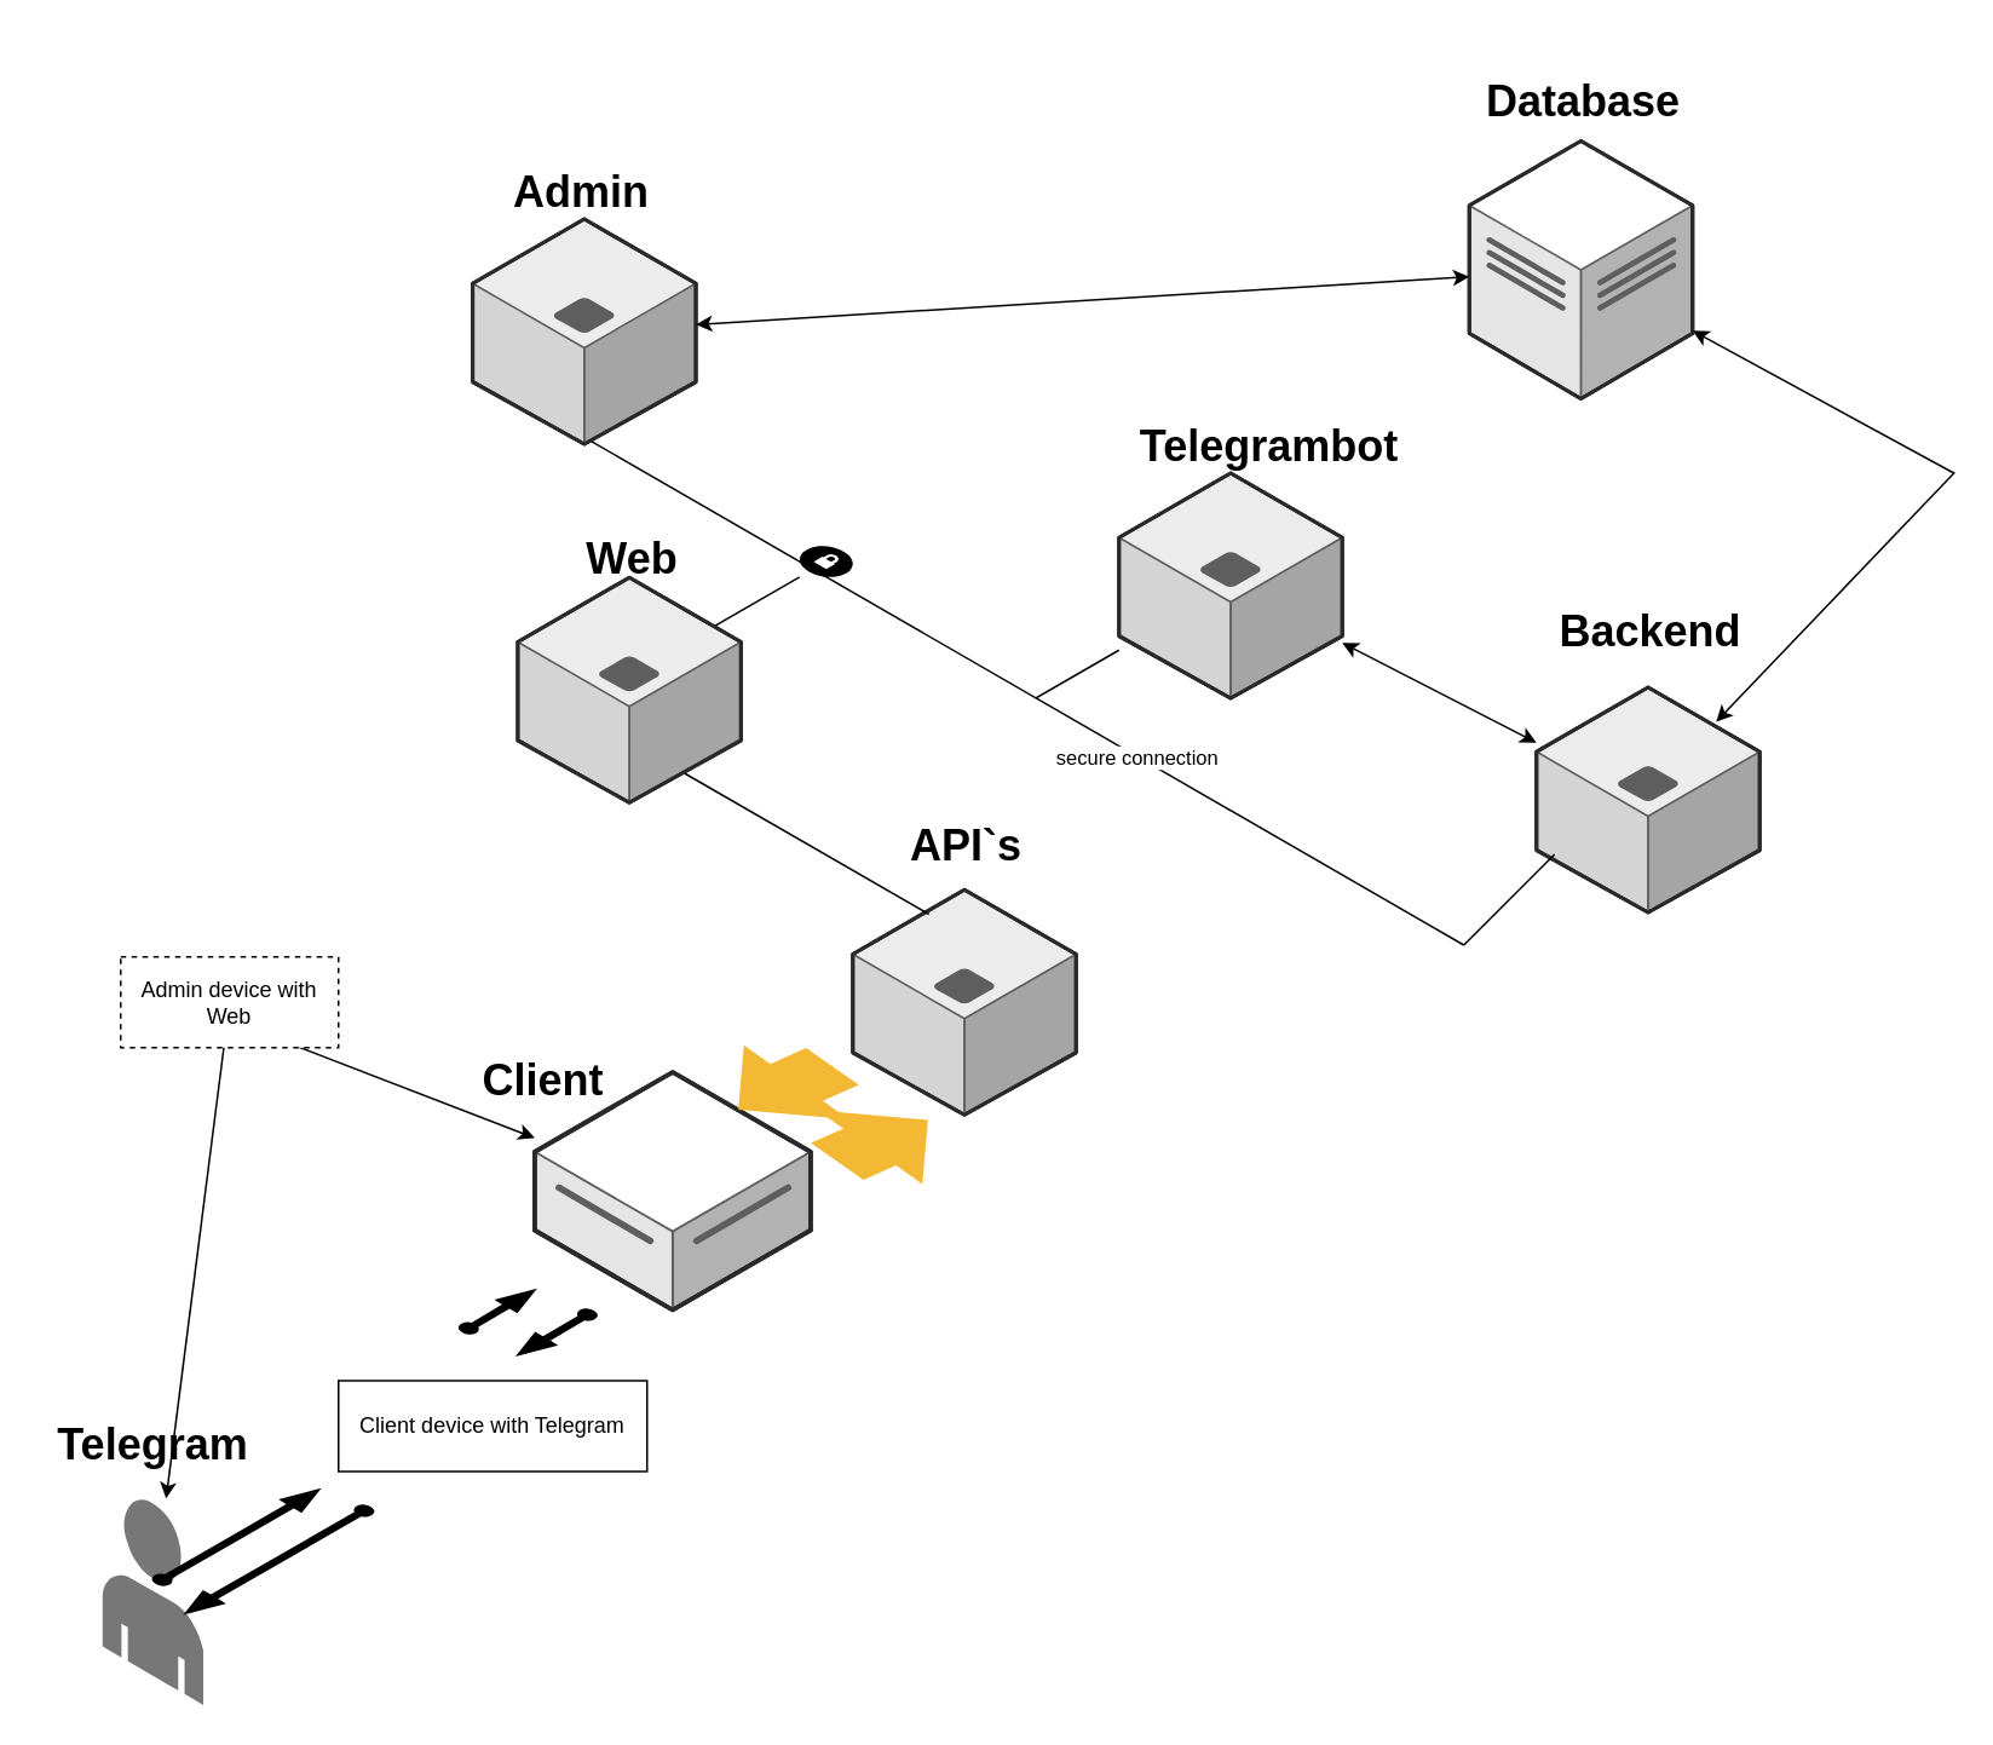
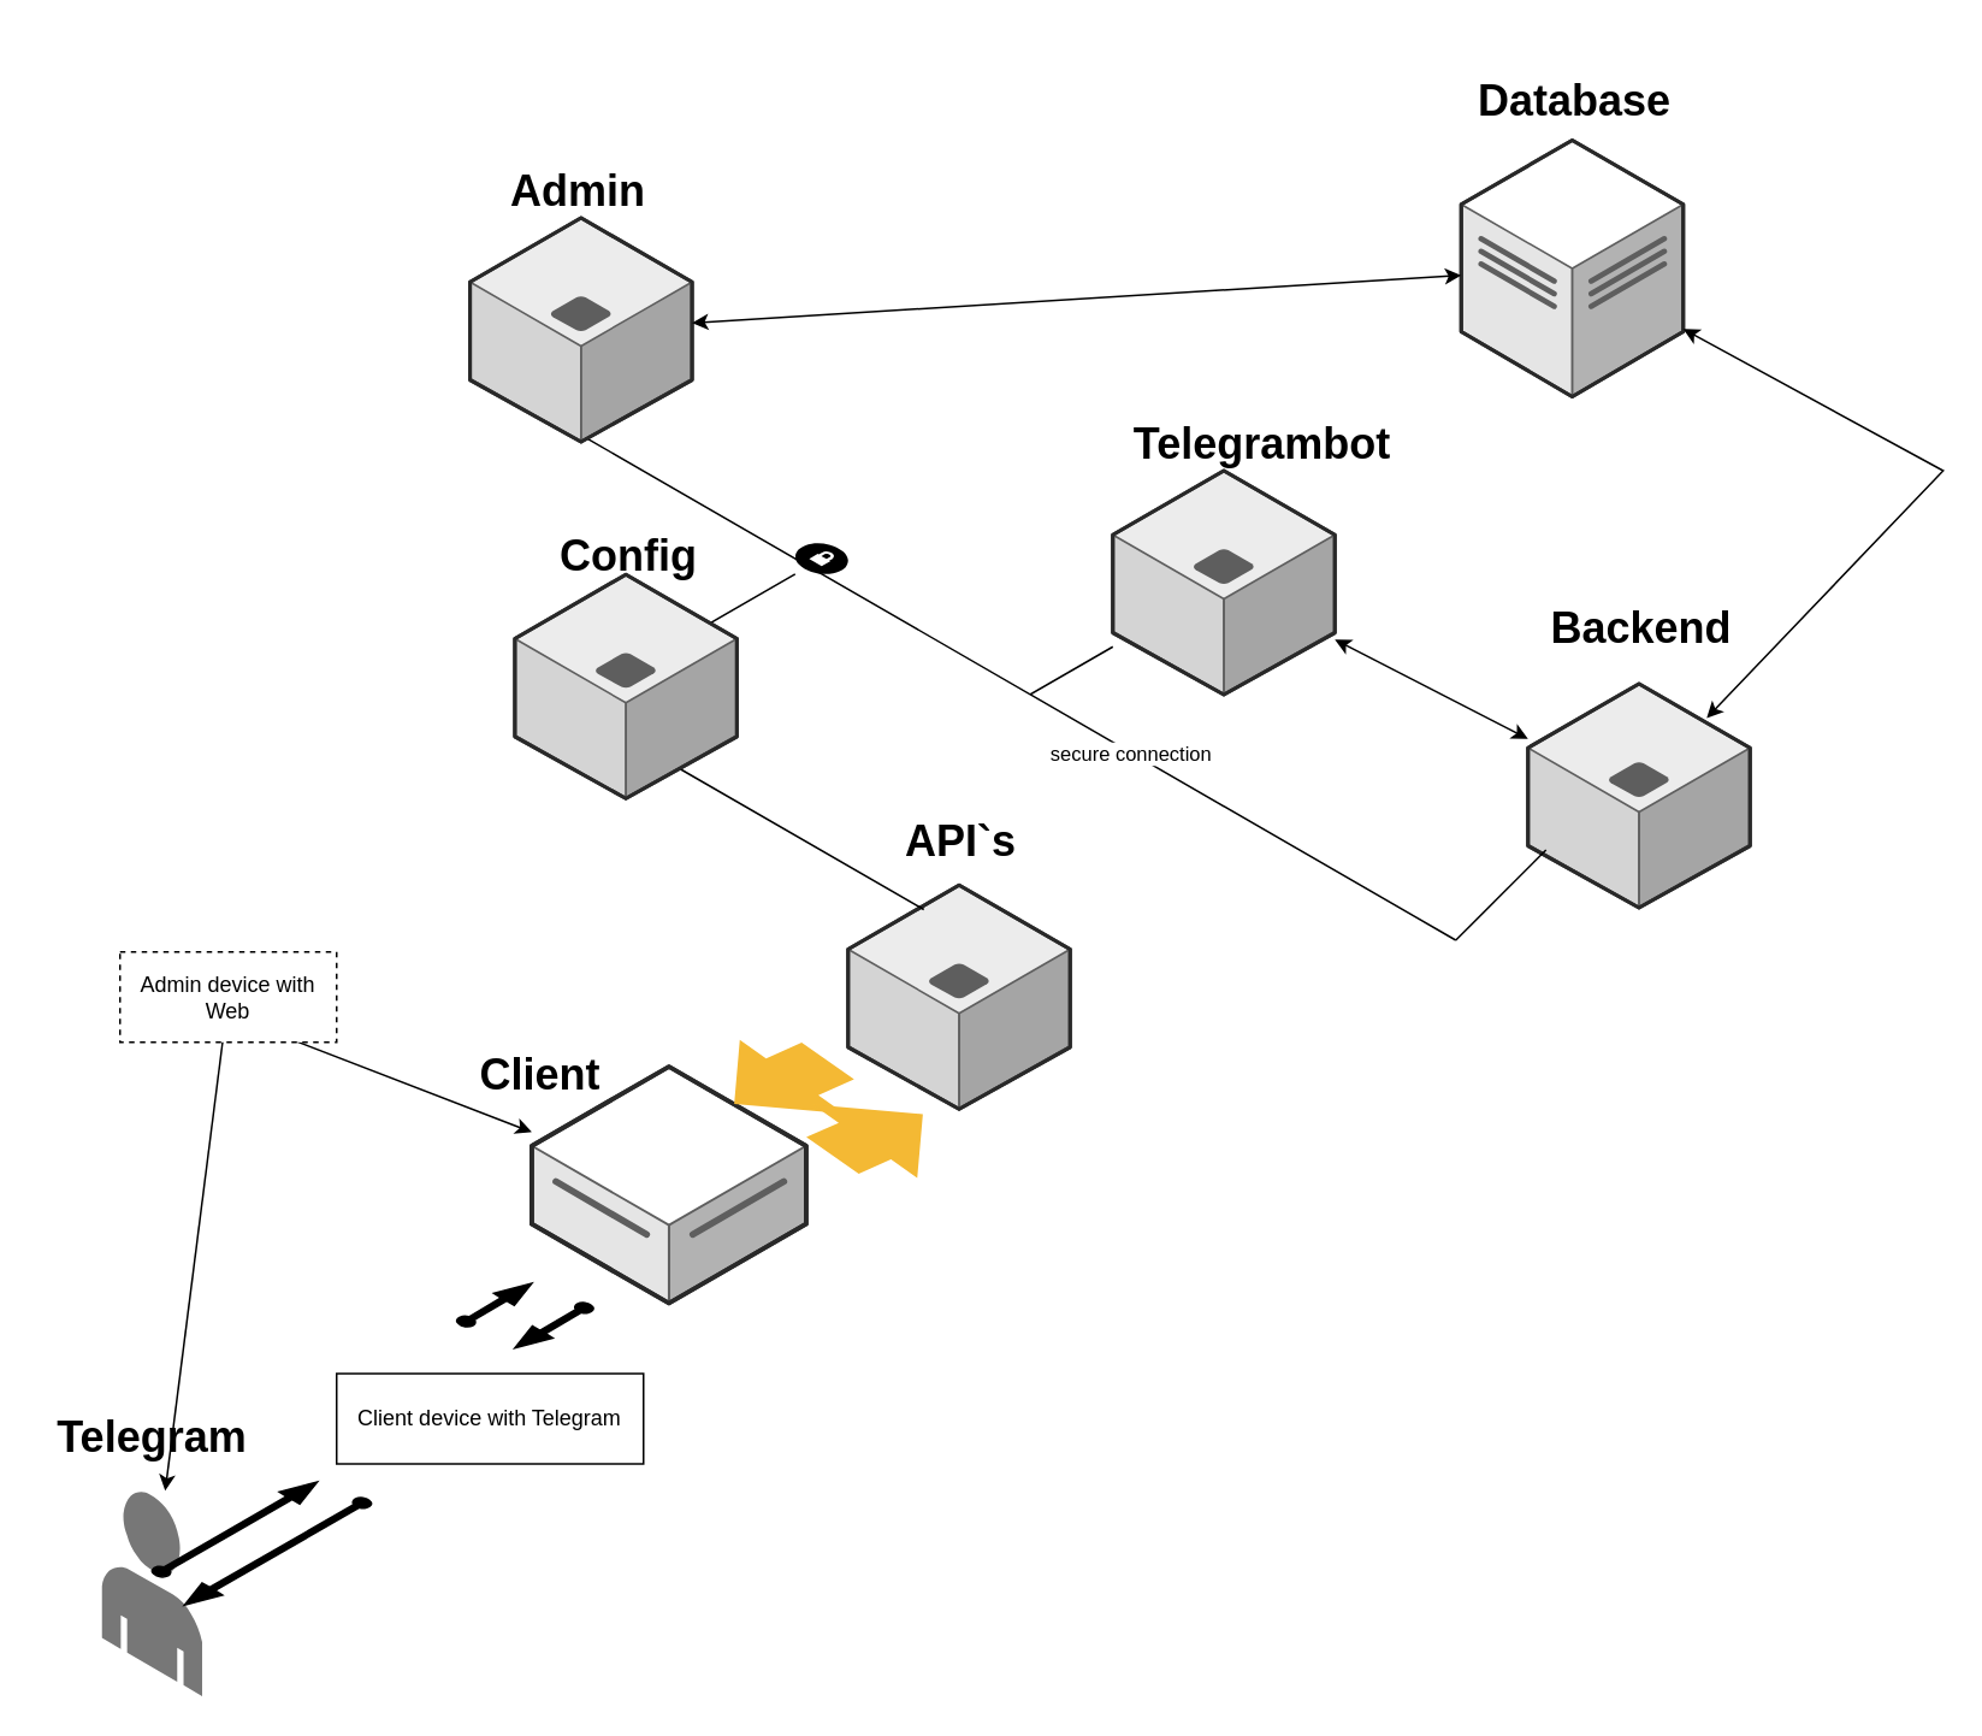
  <mxCell id="0" />
  <mxCell id="1" parent="0" />
  <mxCell id="2" value="" style="verticalLabelPosition=bottom;html=1;verticalAlign=top;strokeWidth=1;align=center;outlineConnect=0;dashed=0;outlineConnect=0;shape=mxgraph.aws3d.dataCenter;strokeColor=#5E5E5E;aspect=fixed;fontSize=11;" parent="1" vertex="1"><mxGeometry x="809" y="77" width="123" height="142" as="geometry" /></mxCell>
  <mxCell id="3" value="" style="verticalLabelPosition=bottom;html=1;verticalAlign=top;strokeWidth=1;align=center;outlineConnect=0;dashed=0;outlineConnect=0;shape=mxgraph.aws3d.end_user;strokeColor=none;fillColor=#777777;aspect=fixed;" parent="1" vertex="1"><mxGeometry x="56" y="824.88" width="55.5" height="113.79" as="geometry" /></mxCell>
  <mxCell id="4" value="" style="verticalLabelPosition=bottom;html=1;verticalAlign=top;strokeWidth=1;align=center;outlineConnect=0;dashed=0;outlineConnect=0;shape=mxgraph.aws3d.dataServer;strokeColor=#5E5E5E;aspect=fixed;fontSize=11;" parent="1" vertex="1"><mxGeometry x="294.1" y="590" width="152" height="130.99" as="geometry" /></mxCell>
  <mxCell id="5" value="&lt;h1&gt;Client&lt;/h1&gt;" style="text;html=1;strokeColor=none;fillColor=none;align=center;verticalAlign=middle;whiteSpace=wrap;rounded=0;" parent="1" vertex="1"><mxGeometry x="236" y="559.01" width="126" height="72" as="geometry" /></mxCell>
  <mxCell id="6" value="" style="verticalLabelPosition=bottom;html=1;verticalAlign=top;strokeWidth=1;align=center;outlineConnect=0;dashed=0;outlineConnect=0;shape=mxgraph.aws3d.arrowNE;fillColor=#000000;aspect=fixed;fontSize=11;" parent="1" vertex="1"><mxGeometry x="83.75" y="820" width="91.5" height="52.29" as="geometry" /></mxCell>
  <mxCell id="7" value="" style="verticalLabelPosition=bottom;html=1;verticalAlign=top;strokeWidth=1;align=center;outlineConnect=0;dashed=0;outlineConnect=0;shape=mxgraph.aws3d.arrowSW;fillColor=#000000;aspect=fixed;fontSize=11;shadow=0;sketch=0;" parent="1" vertex="1"><mxGeometry x="101.75" y="829" width="103.47" height="59.13" as="geometry" /></mxCell>
  <mxCell id="8" value="&lt;h1&gt;Database&lt;/h1&gt;" style="text;html=1;strokeColor=none;fillColor=none;align=center;verticalAlign=middle;whiteSpace=wrap;rounded=0;" parent="1" vertex="1"><mxGeometry x="809" y="20" width="126" height="72" as="geometry" /></mxCell>
  <mxCell id="9" value="" style="verticalLabelPosition=bottom;html=1;verticalAlign=top;strokeWidth=1;align=center;outlineConnect=0;dashed=0;outlineConnect=0;shape=mxgraph.aws3d.application_server;fillColor=#ECECEC;strokeColor=#5E5E5E;aspect=fixed;shadow=0;sketch=0;fontSize=11;" parent="1" vertex="1"><mxGeometry x="469.34" y="489.51" width="123" height="124" as="geometry" /></mxCell>
  <mxCell id="10" value="&lt;h1&gt;&lt;span class=&quot;VIiyi&quot; lang=&quot;en&quot;&gt;&lt;span class=&quot;JLqJ4b ChMk0b&quot;&gt;&lt;span class=&quot;Q4iAWc&quot;&gt;API`s&lt;/span&gt;&lt;/span&gt;&lt;/span&gt;&lt;/h1&gt;" style="text;html=1;strokeColor=none;fillColor=none;align=center;verticalAlign=middle;whiteSpace=wrap;rounded=0;" parent="1" vertex="1"><mxGeometry x="469.34" y="430" width="126" height="72" as="geometry" /></mxCell>
  <mxCell id="11" value="" style="verticalLabelPosition=bottom;html=1;verticalAlign=top;strokeWidth=1;align=center;outlineConnect=0;dashed=0;outlineConnect=0;shape=mxgraph.aws3d.flatEdge2;strokeColor=none;fillColor=#F4B934;aspect=fixed;shadow=0;sketch=0;fontSize=11;rotation=-175;" parent="1" vertex="1"><mxGeometry x="407.74" y="576.51" width="64.96" height="37" as="geometry" /></mxCell>
  <mxCell id="12" value="" style="verticalLabelPosition=bottom;html=1;verticalAlign=top;strokeWidth=1;align=center;outlineConnect=0;dashed=0;outlineConnect=0;shape=mxgraph.aws3d.flatEdge2;strokeColor=none;fillColor=#F4B934;aspect=fixed;shadow=0;sketch=0;fontSize=11;rotation=5;" parent="1" vertex="1"><mxGeometry x="446.1" y="613.51" width="63.2" height="36" as="geometry" /></mxCell>
  <mxCell id="13" value="" style="edgeStyle=isometricEdgeStyle;endArrow=none;html=1;rounded=0;fontSize=11;exitX=0.333;exitY=1.014;exitDx=0;exitDy=0;exitPerimeter=0;" parent="1" source="10" target="14" edge="1"><mxGeometry width="50" height="100" relative="1" as="geometry"><mxPoint x="431" y="392" as="sourcePoint" /><mxPoint x="325" y="303.046" as="targetPoint" /><Array as="points"><mxPoint x="350" y="410" /><mxPoint x="377" y="428" /><mxPoint x="332" y="401" /><mxPoint x="287" y="374" /></Array></mxGeometry></mxCell>
  <mxCell id="14" value="" style="verticalLabelPosition=bottom;html=1;verticalAlign=top;strokeWidth=1;align=center;outlineConnect=0;dashed=0;outlineConnect=0;shape=mxgraph.aws3d.secureConnection;fillColor=#000000;strokeColor=#ffffff;aspect=fixed;shadow=0;sketch=0;fontSize=11;" parent="1" vertex="1"><mxGeometry x="440" y="300" width="29.34" height="17.5" as="geometry" /></mxCell>
  <mxCell id="15" value="Client device with Telegram" style="rounded=0;whiteSpace=wrap;html=1;" parent="1" vertex="1"><mxGeometry x="186" y="760" width="170" height="50" as="geometry" /></mxCell>
  <mxCell id="16" value="" style="verticalLabelPosition=bottom;html=1;verticalAlign=top;strokeWidth=1;align=center;outlineConnect=0;dashed=0;outlineConnect=0;shape=mxgraph.aws3d.arrowNE;fillColor=#000000;aspect=fixed;fontSize=11;" parent="1" vertex="1"><mxGeometry x="252.6" y="710" width="41.5" height="23.72" as="geometry" /></mxCell>
  <mxCell id="17" value="" style="verticalLabelPosition=bottom;html=1;verticalAlign=top;strokeWidth=1;align=center;outlineConnect=0;dashed=0;outlineConnect=0;shape=mxgraph.aws3d.arrowSW;fillColor=#000000;aspect=fixed;fontSize=11;shadow=0;sketch=0;" parent="1" vertex="1"><mxGeometry x="284.74" y="720.99" width="43.47" height="24.85" as="geometry" /></mxCell>
  <mxCell id="18" value="secure connection" style="edgeStyle=isometricEdgeStyle;endArrow=none;html=1;rounded=0;fontSize=11;startArrow=none;" parent="1" target="19" edge="1"><mxGeometry x="0.735" y="1" width="50" height="100" relative="1" as="geometry"><mxPoint x="316" y="240" as="sourcePoint" /><mxPoint x="516" y="350" as="targetPoint" /><Array as="points"><mxPoint x="806" y="520" /><mxPoint x="736" y="480" /><mxPoint x="756" y="490" /><mxPoint x="506" y="350" /><mxPoint x="516" y="360" /><mxPoint x="696" y="460" /><mxPoint x="378" y="339" /></Array><mxPoint as="offset" /></mxGeometry></mxCell>
  <mxCell id="19" value="" style="verticalLabelPosition=bottom;html=1;verticalAlign=top;strokeWidth=1;align=center;outlineConnect=0;dashed=0;outlineConnect=0;shape=mxgraph.aws3d.application_server;fillColor=#ECECEC;strokeColor=#5E5E5E;aspect=fixed;shadow=0;sketch=0;fontSize=11;" parent="1" vertex="1"><mxGeometry x="616" y="260" width="123" height="124" as="geometry" /></mxCell>
  <mxCell id="20" value="" style="verticalLabelPosition=bottom;html=1;verticalAlign=top;strokeWidth=1;align=center;outlineConnect=0;dashed=0;outlineConnect=0;shape=mxgraph.aws3d.application_server;fillColor=#ECECEC;strokeColor=#5E5E5E;aspect=fixed;shadow=0;sketch=0;fontSize=11;" parent="1" vertex="1"><mxGeometry x="259.9" y="120" width="123" height="124" as="geometry" /></mxCell>
  <mxCell id="21" value="&lt;h1&gt;Admin&lt;br&gt;&lt;/h1&gt;" style="text;html=1;strokeColor=none;fillColor=none;align=center;verticalAlign=middle;whiteSpace=wrap;rounded=0;" parent="1" vertex="1"><mxGeometry x="256.9" y="70" width="126" height="72" as="geometry" /></mxCell>
  <mxCell id="22" value="" style="verticalLabelPosition=bottom;html=1;verticalAlign=top;strokeWidth=1;align=center;outlineConnect=0;dashed=0;outlineConnect=0;shape=mxgraph.aws3d.application_server;fillColor=#ECECEC;strokeColor=#5E5E5E;aspect=fixed;shadow=0;sketch=0;fontSize=11;" parent="1" vertex="1"><mxGeometry x="284.74" y="317.5" width="123" height="124" as="geometry" /></mxCell>
- <mxCell id="23" value="&lt;h1&gt;Web&lt;br&gt;&lt;/h1&gt;" style="text;html=1;strokeColor=none;fillColor=none;align=center;verticalAlign=middle;whiteSpace=wrap;rounded=0;" parent="1" vertex="1"><mxGeometry x="284.74" y="272" width="126" height="72" as="geometry" /></mxCell>
+ <mxCell id="23" value="&lt;h1&gt;Config&lt;br&gt;&lt;/h1&gt;" style="text;html=1;strokeColor=none;fillColor=none;align=center;verticalAlign=middle;whiteSpace=wrap;rounded=0;" parent="1" vertex="1"><mxGeometry x="284.74" y="272" width="126" height="72" as="geometry" /></mxCell>
  <mxCell id="24" value="&lt;h1&gt;Telegrambot&lt;/h1&gt;" style="text;html=1;strokeColor=none;fillColor=none;align=center;verticalAlign=middle;whiteSpace=wrap;rounded=0;" parent="1" vertex="1"><mxGeometry x="636" y="210" width="126" height="72" as="geometry" /></mxCell>
  <mxCell id="25" value="&lt;h1&gt;Telegram&lt;/h1&gt;" style="text;html=1;strokeColor=none;fillColor=none;align=center;verticalAlign=middle;whiteSpace=wrap;rounded=0;" parent="1" vertex="1"><mxGeometry x="20.75" y="760" width="126" height="72" as="geometry" /></mxCell>
  <mxCell id="26" value="" style="endArrow=classic;startArrow=none;html=1;rounded=0;fontSize=12;" parent="1" source="27" target="4" edge="1"><mxGeometry width="50" height="50" relative="1" as="geometry"><mxPoint x="726" y="650" as="sourcePoint" /><mxPoint x="776" y="600" as="targetPoint" /><Array as="points"><mxPoint x="96" y="550" /></Array></mxGeometry></mxCell>
  <mxCell id="27" value="Admin device with Web" style="rounded=0;whiteSpace=wrap;html=1;dashed=1;" parent="1" vertex="1"><mxGeometry x="66" y="526.51" width="120" height="50" as="geometry" /></mxCell>
  <mxCell id="28" value="" style="endArrow=none;startArrow=classic;html=1;rounded=0;fontSize=12;" parent="1" source="3" target="27" edge="1"><mxGeometry width="50" height="50" relative="1" as="geometry"><mxPoint x="64.588" y="824.88" as="sourcePoint" /><mxPoint x="469.34" y="551.296" as="targetPoint" /><Array as="points" /></mxGeometry></mxCell>
  <mxCell id="29" value="" style="endArrow=classic;startArrow=classic;html=1;rounded=0;fontSize=12;" parent="1" source="20" target="2" edge="1"><mxGeometry width="50" height="50" relative="1" as="geometry"><mxPoint x="726" y="440" as="sourcePoint" /><mxPoint x="776" y="390" as="targetPoint" /></mxGeometry></mxCell>
  <mxCell id="30" value="" style="endArrow=classic;startArrow=classic;html=1;rounded=0;fontSize=12;" parent="1" source="19" target="31" edge="1"><mxGeometry width="50" height="50" relative="1" as="geometry"><mxPoint x="726" y="320" as="sourcePoint" /><mxPoint x="776" y="270" as="targetPoint" /></mxGeometry></mxCell>
  <mxCell id="31" value="" style="verticalLabelPosition=bottom;html=1;verticalAlign=top;strokeWidth=1;align=center;outlineConnect=0;dashed=0;outlineConnect=0;shape=mxgraph.aws3d.application_server;fillColor=#ECECEC;strokeColor=#5E5E5E;aspect=fixed;shadow=0;sketch=0;fontSize=11;" parent="1" vertex="1"><mxGeometry x="846" y="378" width="123" height="124" as="geometry" /></mxCell>
  <mxCell id="32" value="" style="endArrow=classic;startArrow=classic;html=1;rounded=0;fontSize=12;entryX=0.805;entryY=0.153;entryDx=0;entryDy=0;entryPerimeter=0;" parent="1" source="2" target="31" edge="1"><mxGeometry width="50" height="50" relative="1" as="geometry"><mxPoint x="863" y="429.431" as="sourcePoint" /><mxPoint x="1046" y="320" as="targetPoint" /><Array as="points"><mxPoint x="1076" y="260" /></Array></mxGeometry></mxCell>
  <mxCell id="33" value="&lt;h1&gt;Backend&lt;br&gt;&lt;/h1&gt;" style="text;html=1;strokeColor=none;fillColor=none;align=center;verticalAlign=middle;whiteSpace=wrap;rounded=0;" parent="1" vertex="1"><mxGeometry x="846" y="312" width="126" height="72" as="geometry" /></mxCell>
  <mxCell id="34" value="" style="endArrow=none;html=1;rounded=0;fontSize=12;entryX=0.081;entryY=0.742;entryDx=0;entryDy=0;entryPerimeter=0;" parent="1" target="31" edge="1"><mxGeometry width="50" height="50" relative="1" as="geometry"><mxPoint x="806" y="520" as="sourcePoint" /><mxPoint x="776" y="270" as="targetPoint" /></mxGeometry></mxCell>
